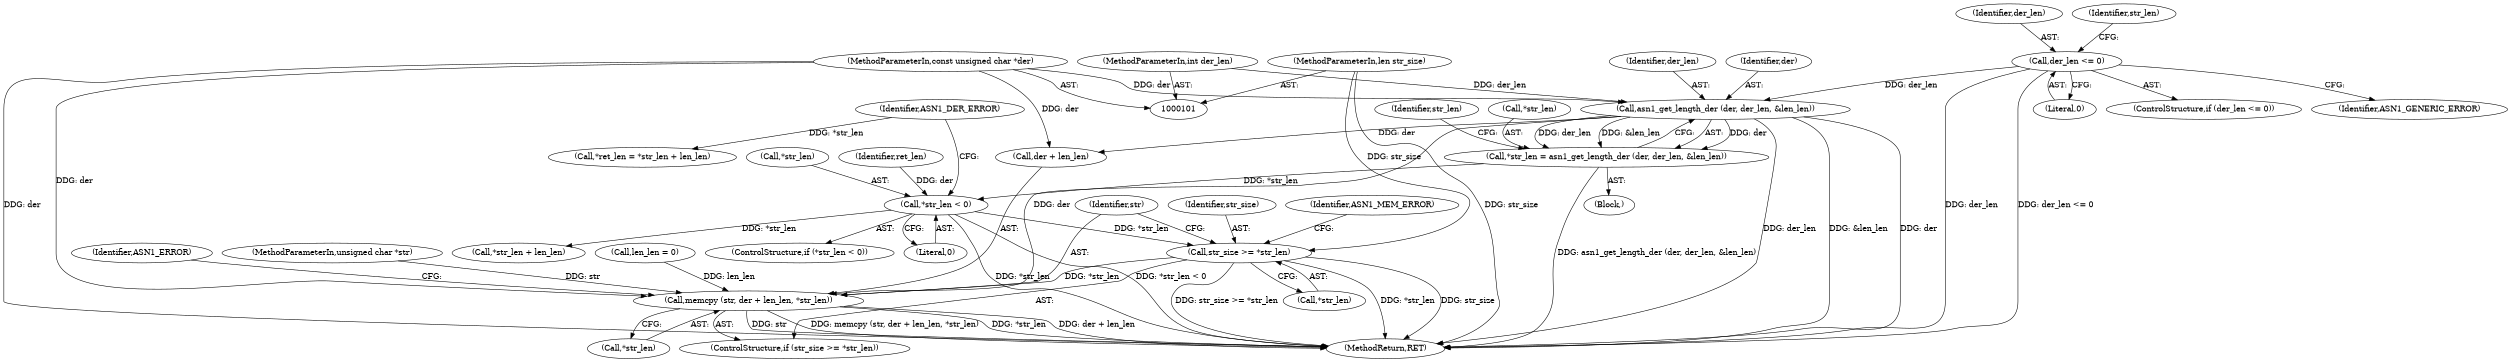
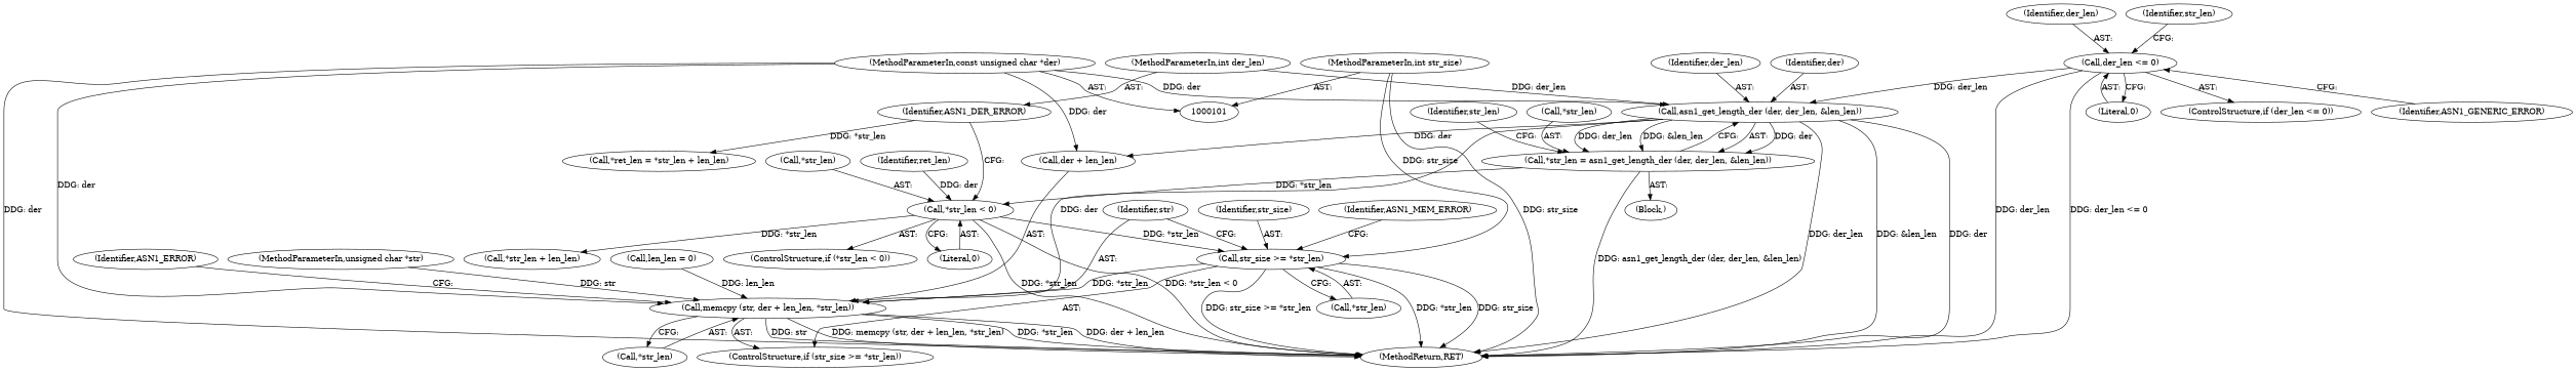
  digraph {
    n1 [label="(Call,str_size >= *str_len)"]
    n2 [label="(Call,memcpy (str, der + len_len, *str_len))"]
    n3 [label="(ControlStructure,if (str_size >= *str_len))"]
    n4 [label="(MethodReturn,RET)"]
    n5 [label="(Call,*str_len)"]
    n6 [label="(Call,*str_len)"]
-   n7 [label="(MethodParameterIn,len str_size)"]
+   n7 [label="(MethodParameterIn,int str_size)"]
    1000101
    n9 [label="(Call,*str_len < 0)"]
    n10 [label="(Call,*str_len + len_len)"]
    n11 [label="(ControlStructure,if (*str_len < 0))"]
    n12 [label="(Literal,0)"]
    n13 [label="(Call,*ret_len = *str_len + len_len)"]
    n14 [label="(Call,*str_len = asn1_get_length_der (der, der_len, &len_len))"]
    n15 [label="(Call,asn1_get_length_der (der, der_len, &len_len))"]
    n16 [label="(Block,)"]
    n17 [label="(Call,der + len_len)"]
    n18 [label="(MethodParameterIn,const unsigned char *der)"]
    n19 [label="(Call,der_len <= 0)"]
    n20 [label="(Literal,0)"]
    n21 [label="(ControlStructure,if (der_len <= 0))"]
    n22 [label="(MethodParameterIn,int der_len)"]
    n23 [label="(Identifier,ASN1_DER_ERROR)"]
    n24 [label="(Identifier,str_size)"]
    n25 [label="(Identifier,der_len)"]
    n26 [label="(Identifier,ASN1_MEM_ERROR)"]
    n27 [label="(Identifier,ASN1_GENERIC_ERROR)"]
    n28 [label="(Identifier,der)"]
    n29 [label="(Identifier,der_len)"]
    n30 [label="(Call,*str_len)"]
    n31 [label="(MethodParameterIn,unsigned char *str)"]
    n32 [label="(Call,len_len = 0)"]
    n33 [label="(Call,*str_len)"]
    n34 [label="(Identifier,str_len)"]
    n35 [label="(Identifier,str_len)"]
    n36 [label="(Identifier,ASN1_ERROR)"]
    n37 [label="(Identifier,str)"]
    n38 [label="(Identifier,ret_len)"]
    n1 -> n2 [label="DDG: *str_len"]
    n1 -> n3 [label="AST: "]
    n1 -> n4 [label="DDG: str_size >= *str_len"]
    n1 -> n4 [label="DDG: *str_len"]
    n1 -> n4 [label="DDG: str_size"]
    n1 -> n5 [label="CFG: "]
    n2 -> n3 [label="AST: "]
    n2 -> n4 [label="DDG: memcpy (str, der + len_len, *str_len)"]
    n2 -> n4 [label="DDG: *str_len"]
    n2 -> n4 [label="DDG: der + len_len"]
    n2 -> n4 [label="DDG: str"]
    n2 -> n6 [label="CFG: "]
    n5 -> n1 [label="AST: "]
    n6 -> n2 [label="AST: "]
    n7 -> n1 [label="DDG: str_size"]
    n7 -> n4 [label="DDG: str_size"]
    n7 -> 1000101 [label="AST: "]
    n9 -> n1 [label="DDG: *str_len"]
    n9 -> n4 [label="DDG: *str_len < 0"]
    n9 -> n4 [label="DDG: *str_len"]
    n9 -> n10 [label="DDG: *str_len"]
    n9 -> n11 [label="AST: "]
    n9 -> n12 [label="CFG: "]
    n12 -> n9 [label="AST: "]
    n14 -> n4 [label="DDG: asn1_get_length_der (der, der_len, &len_len)"]
    n14 -> n9 [label="DDG: *str_len"]
    n14 -> n15 [label="CFG: "]
    n14 -> n16 [label="AST: "]
    n15 -> n2 [label="DDG: der"]
    n15 -> n4 [label="DDG: &len_len"]
    n15 -> n4 [label="DDG: der"]
    n15 -> n4 [label="DDG: der_len"]
    n15 -> n14 [label="AST: "]
    n15 -> n14 [label="DDG: der"]
    n15 -> n14 [label="DDG: der_len"]
    n15 -> n14 [label="DDG: &len_len"]
    n15 -> n17 [label="DDG: der"]
    n17 -> n2 [label="AST: "]
    n18 -> n2 [label="DDG: der"]
    n18 -> n4 [label="DDG: der"]
    n18 -> 1000101 [label="AST: "]
    n18 -> n15 [label="DDG: der"]
    n18 -> n17 [label="DDG: der"]
    n19 -> n4 [label="DDG: der_len <= 0"]
    n19 -> n4 [label="DDG: der_len"]
    n19 -> n15 [label="DDG: der_len"]
    n19 -> n20 [label="CFG: "]
    n19 -> n21 [label="AST: "]
    n20 -> n19 [label="AST: "]
-   n22 -> 1000101 [label="AST: "]
+   n22 -> n23 [label="AST: "]
    n22 -> n15 [label="DDG: der_len"]
    n23 -> n9 [label="CFG: "]
    n23 -> n13 [label="DDG: *str_len"]
    n24 -> n1 [label="AST: "]
    n25 -> n15 [label="AST: "]
    n26 -> n1 [label="CFG: "]
-   n19 -> n27 [label="CFG: "]
+   n27 -> n19 [label="CFG: "]
    n28 -> n15 [label="AST: "]
    n29 -> n19 [label="AST: "]
    n30 -> n14 [label="AST: "]
    n31 -> n2 [label="DDG: str"]
    n32 -> n2 [label="DDG: len_len"]
    n33 -> n9 [label="AST: "]
    n34 -> n14 [label="CFG: "]
    n35 -> n19 [label="CFG: "]
    n36 -> n2 [label="CFG: "]
    n37 -> n1 [label="CFG: "]
    n37 -> n2 [label="AST: "]
    n38 -> n9 [label="DDG: der"]
  }
